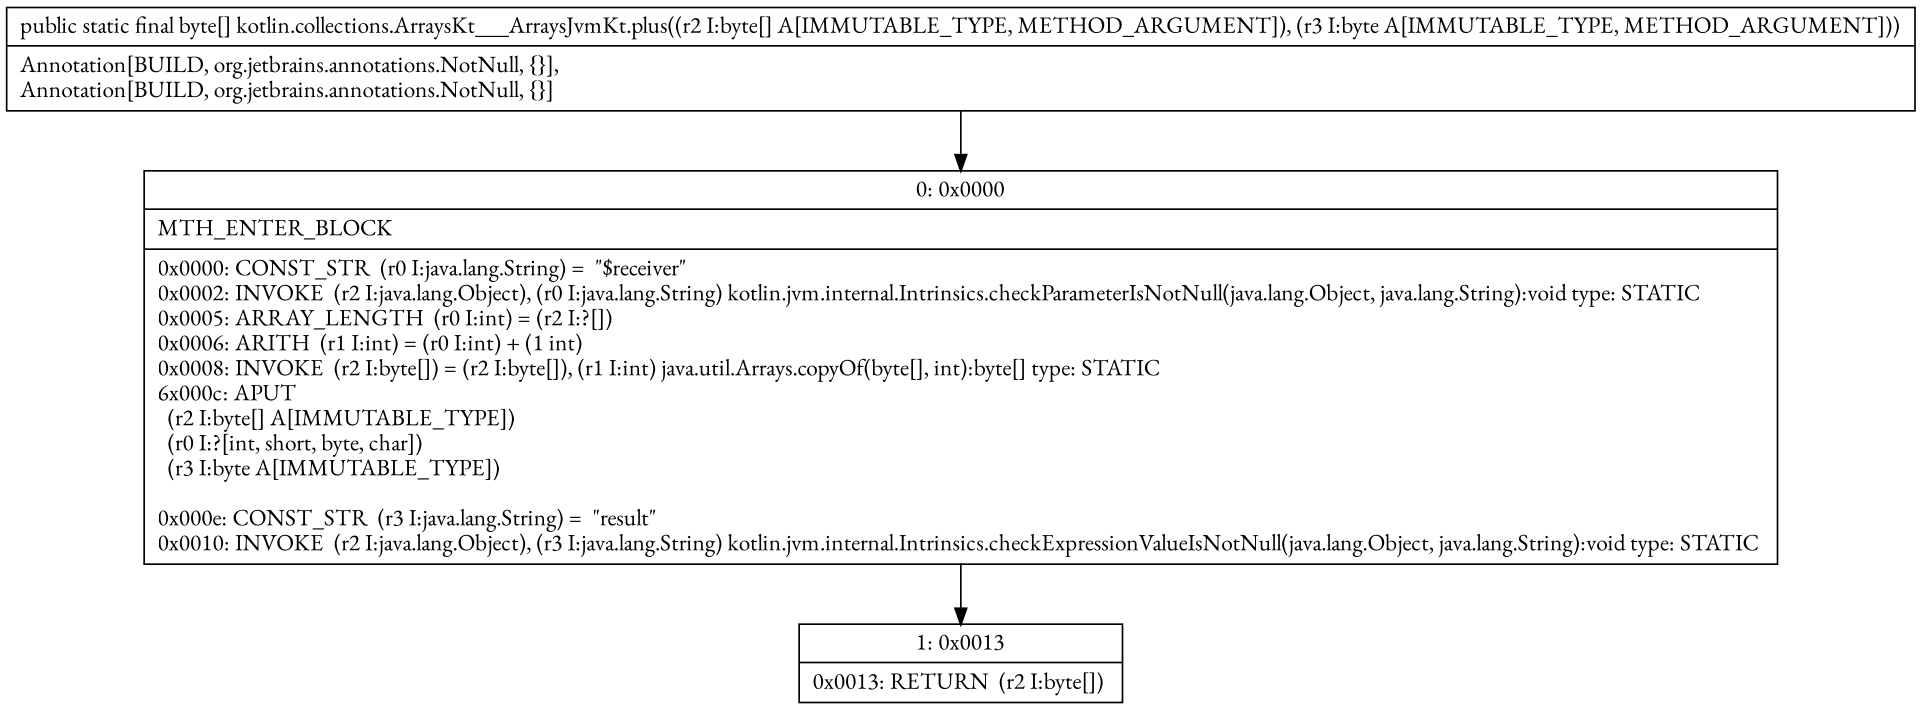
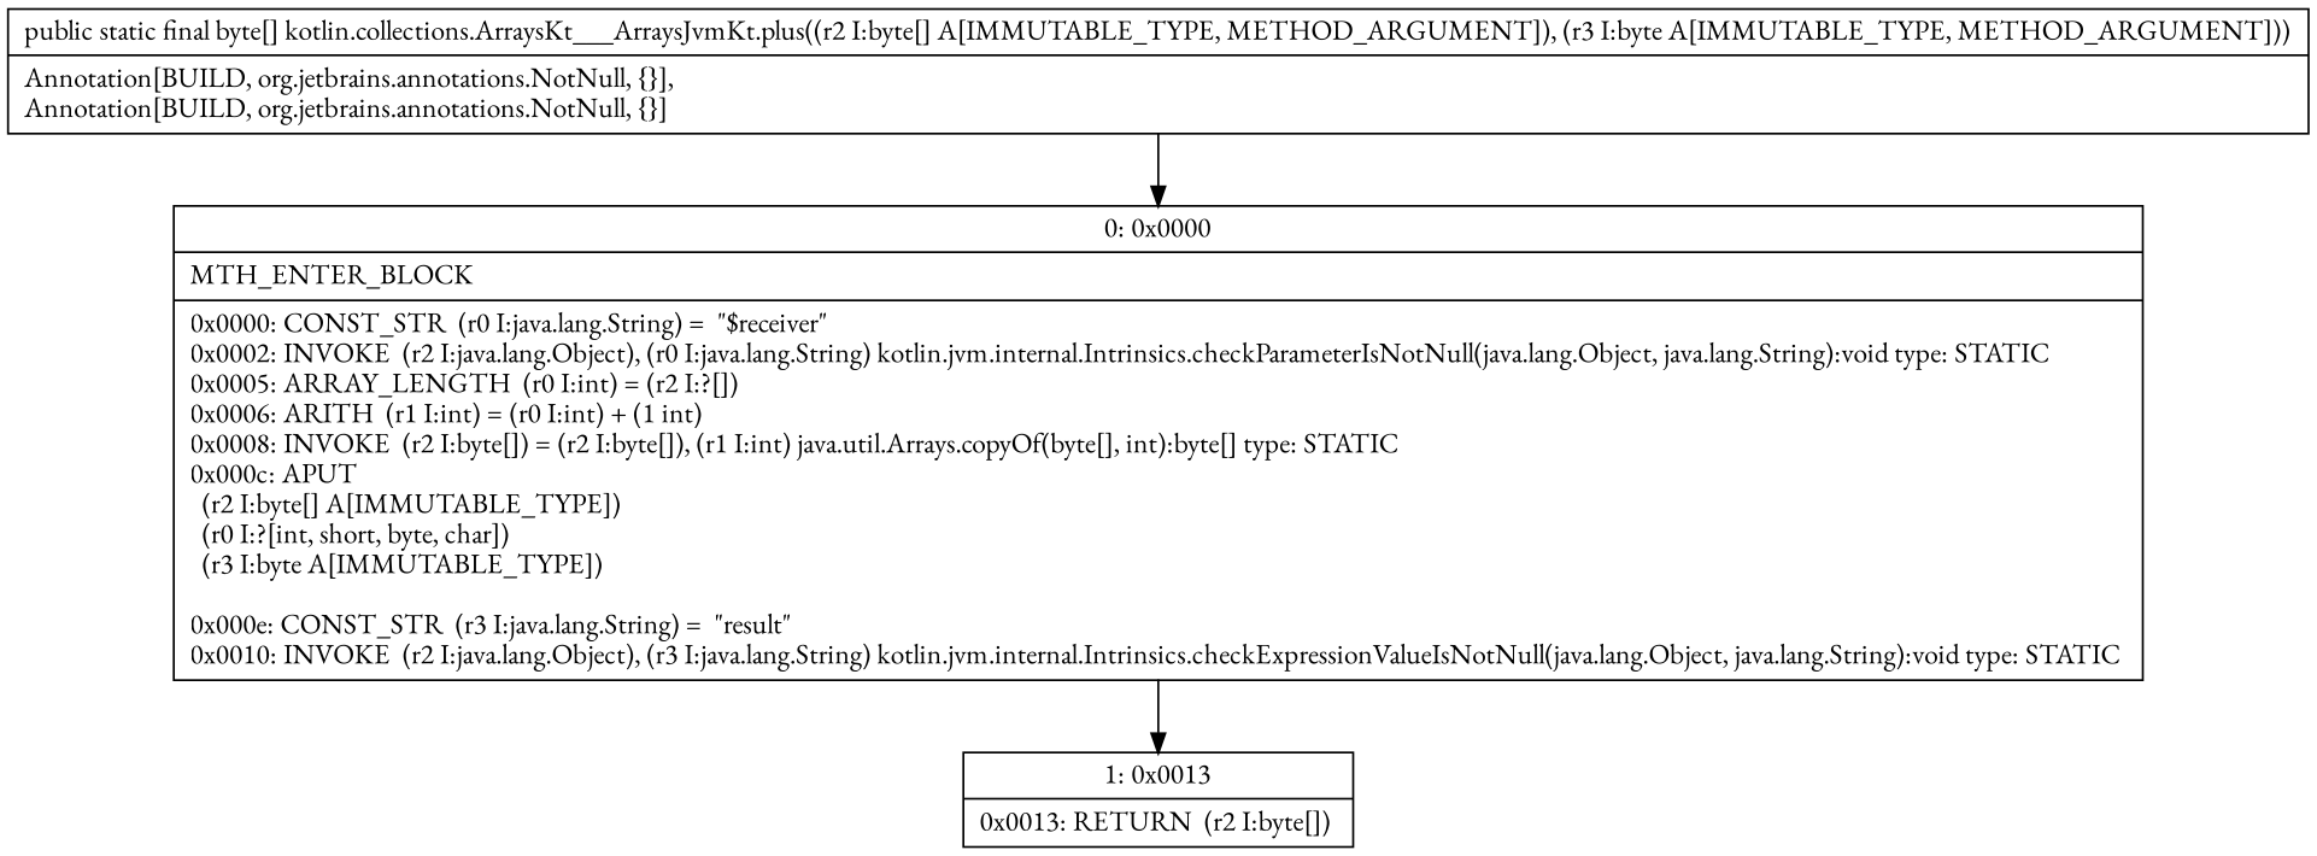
  digraph {
    fontname="EB Garamond"
    node [shape=record fontname="EB Garamond"]
    edge [fontname="EB Garamond"]
-   n1 [label="{0\:\ 0x0000|MTH_ENTER_BLOCK\l|0x0000: CONST_STR  (r0 I:java.lang.String) =  \"$receiver\" \l0x0002: INVOKE  (r2 I:java.lang.Object), (r0 I:java.lang.String) kotlin.jvm.internal.Intrinsics.checkParameterIsNotNull(java.lang.Object, java.lang.String):void type: STATIC \l0x0005: ARRAY_LENGTH  (r0 I:int) = (r2 I:?[]) \l0x0006: ARITH  (r1 I:int) = (r0 I:int) + (1 int) \l0x0008: INVOKE  (r2 I:byte[]) = (r2 I:byte[]), (r1 I:int) java.util.Arrays.copyOf(byte[], int):byte[] type: STATIC \l6x000c: APUT  \l  (r2 I:byte[] A[IMMUTABLE_TYPE])\l  (r0 I:?[int, short, byte, char])\l  (r3 I:byte A[IMMUTABLE_TYPE])\l \l0x000e: CONST_STR  (r3 I:java.lang.String) =  \"result\" \l0x0010: INVOKE  (r2 I:java.lang.Object), (r3 I:java.lang.String) kotlin.jvm.internal.Intrinsics.checkExpressionValueIsNotNull(java.lang.Object, java.lang.String):void type: STATIC \l}"]
+   n1 [label="{0\:\ 0x0000|MTH_ENTER_BLOCK\l|0x0000: CONST_STR  (r0 I:java.lang.String) =  \"$receiver\" \l0x0002: INVOKE  (r2 I:java.lang.Object), (r0 I:java.lang.String) kotlin.jvm.internal.Intrinsics.checkParameterIsNotNull(java.lang.Object, java.lang.String):void type: STATIC \l0x0005: ARRAY_LENGTH  (r0 I:int) = (r2 I:?[]) \l0x0006: ARITH  (r1 I:int) = (r0 I:int) + (1 int) \l0x0008: INVOKE  (r2 I:byte[]) = (r2 I:byte[]), (r1 I:int) java.util.Arrays.copyOf(byte[], int):byte[] type: STATIC \l0x000c: APUT  \l  (r2 I:byte[] A[IMMUTABLE_TYPE])\l  (r0 I:?[int, short, byte, char])\l  (r3 I:byte A[IMMUTABLE_TYPE])\l \l0x000e: CONST_STR  (r3 I:java.lang.String) =  \"result\" \l0x0010: INVOKE  (r2 I:java.lang.Object), (r3 I:java.lang.String) kotlin.jvm.internal.Intrinsics.checkExpressionValueIsNotNull(java.lang.Object, java.lang.String):void type: STATIC \l}"]
    n2 [label="{1\:\ 0x0013|0x0013: RETURN  (r2 I:byte[]) \l}"]
    n3 [label="{public static final byte[] kotlin.collections.ArraysKt___ArraysJvmKt.plus((r2 I:byte[] A[IMMUTABLE_TYPE, METHOD_ARGUMENT]), (r3 I:byte A[IMMUTABLE_TYPE, METHOD_ARGUMENT]))  | Annotation[BUILD, org.jetbrains.annotations.NotNull, \{\}], \lAnnotation[BUILD, org.jetbrains.annotations.NotNull, \{\}]\l}"]
    n1 -> n2
    n3 -> n1
  }
